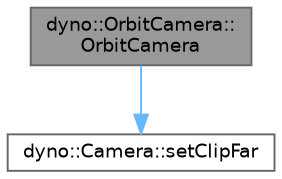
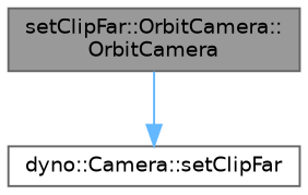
  digraph {
    rankdir=TB
    node [fontname=Helvetica fontsize=10 shape=box style=filled]
-   n1 [color=gray40 fillcolor=grey60 fontcolor=black height=0.2 label="dyno::OrbitCamera::\lOrbitCamera" width=0.4]
+   n1 [color=gray40 fillcolor=grey60 fontcolor=black height=0.2 label="setClipFar::OrbitCamera::\lOrbitCamera" width=0.4]
    n2 [color=grey40 fillcolor=white height=0.2 label="dyno::Camera::setClipFar" width=0.4]
    n1 -> n2 [color=steelblue1 fontname=Helvetica fontsize=10 labelfontname=Helvetica labelfontsize=10 style=solid]
  }
